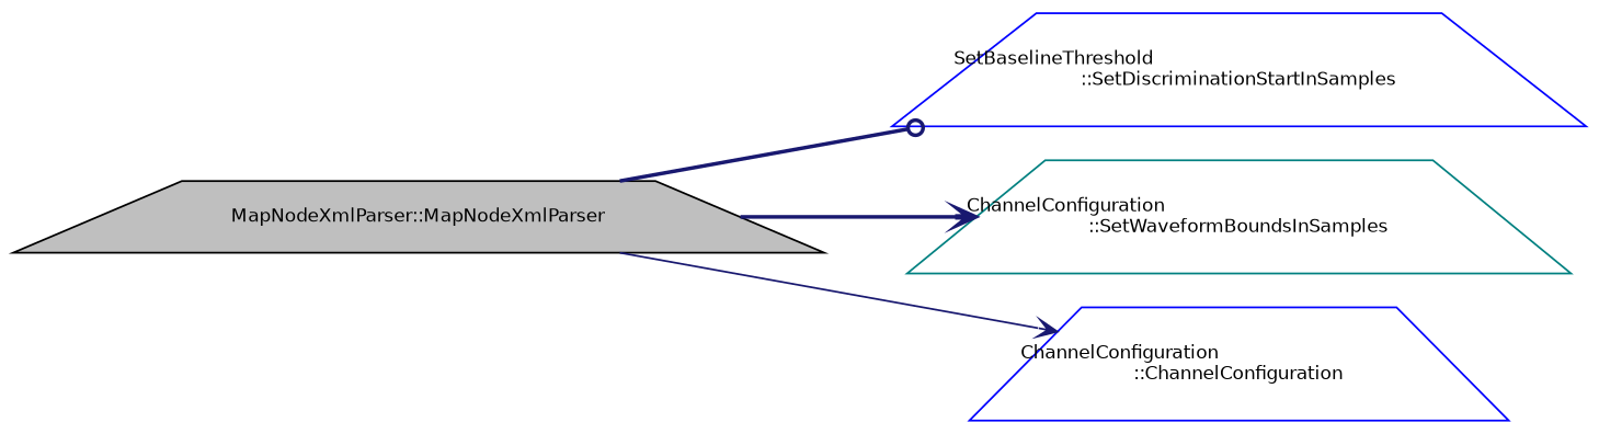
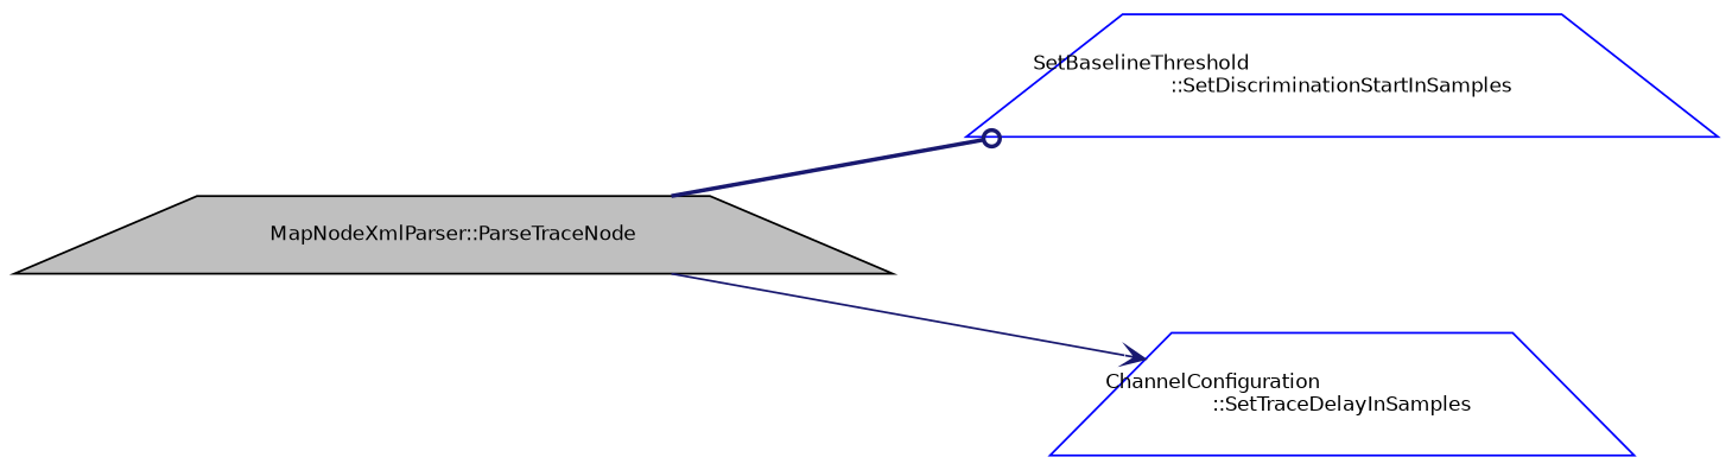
  digraph {
    rankdir=LR
    node [color=blue fillcolor=white fontname=Helvetica fontsize=10 shape=trapezium style=filled]
    edge [arrowhead=vee color=midnightblue fontname=Helvetica fontsize=10 labelfontname=Helvetica labelfontsize=10 style=bold]
-   n1 [color=black fillcolor=grey75 fontcolor=black height=0.2 label="MapNodeXmlParser::MapNodeXmlParser" width=0.4]
+   n1 [color=black fillcolor=grey75 fontcolor=black height=0.2 label="MapNodeXmlParser::ParseTraceNode" width=0.4]
    n2 [height=0.2 label="SetBaselineThreshold\l::SetDiscriminationStartInSamples" width=0.4]
-   n3 [color=teal height=0.2 label="ChannelConfiguration\l::SetWaveformBoundsInSamples" width=0.4]
-   n4 [height=0.2 label="ChannelConfiguration\l::ChannelConfiguration" width=0.4]
+   n4 [height=0.2 label="ChannelConfiguration\l::SetTraceDelayInSamples" width=0.4]
    n1 -> n2 [arrowhead=odot]
-   n1 -> n3
    n1 -> n4 [style=solid]
  }
